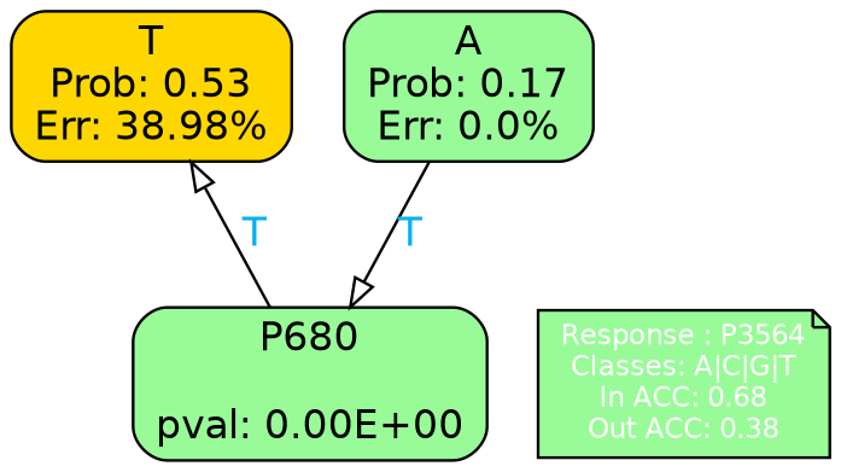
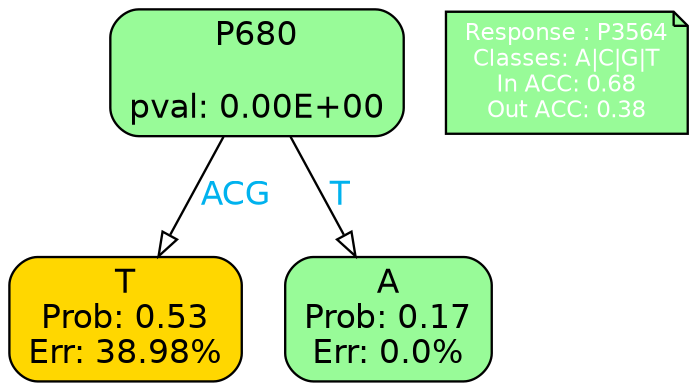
  digraph {
    ranksep=equally
    splines=polylines
    node [color=black fillcolor=palegreen fontname=helvetica shape=box style="filled, rounded"]
    edge [arrowhead=onormal fontcolor=deepskyblue2 fontname=helvetica]
    n1 [fillcolor=gold label="T\nProb: 0.53\nErr: 38.98%"]
    n2 [label="A\nProb: 0.17\nErr: 0.0%"]
    n3 [align=left fontcolor=white fontsize=10 label="Response : P3564\nClasses: A|C|G|T\nIn ACC: 0.68\nOut ACC: 0.38\n" shape=note style=filled]
    n4 [label="P680\n\npval: 0.00E+00"]
    subgraph sub_1 {
      rank=same
      n1
      n2
    }
    subgraph sub_2 {
      rank=same
      n3
      n4
    }
-   n4 -> n1 [label=T]
-   n2 -> n4 [label=T]
+   n4 -> n1 [label=ACG]
+   n4 -> n2 [label=T]
  }
